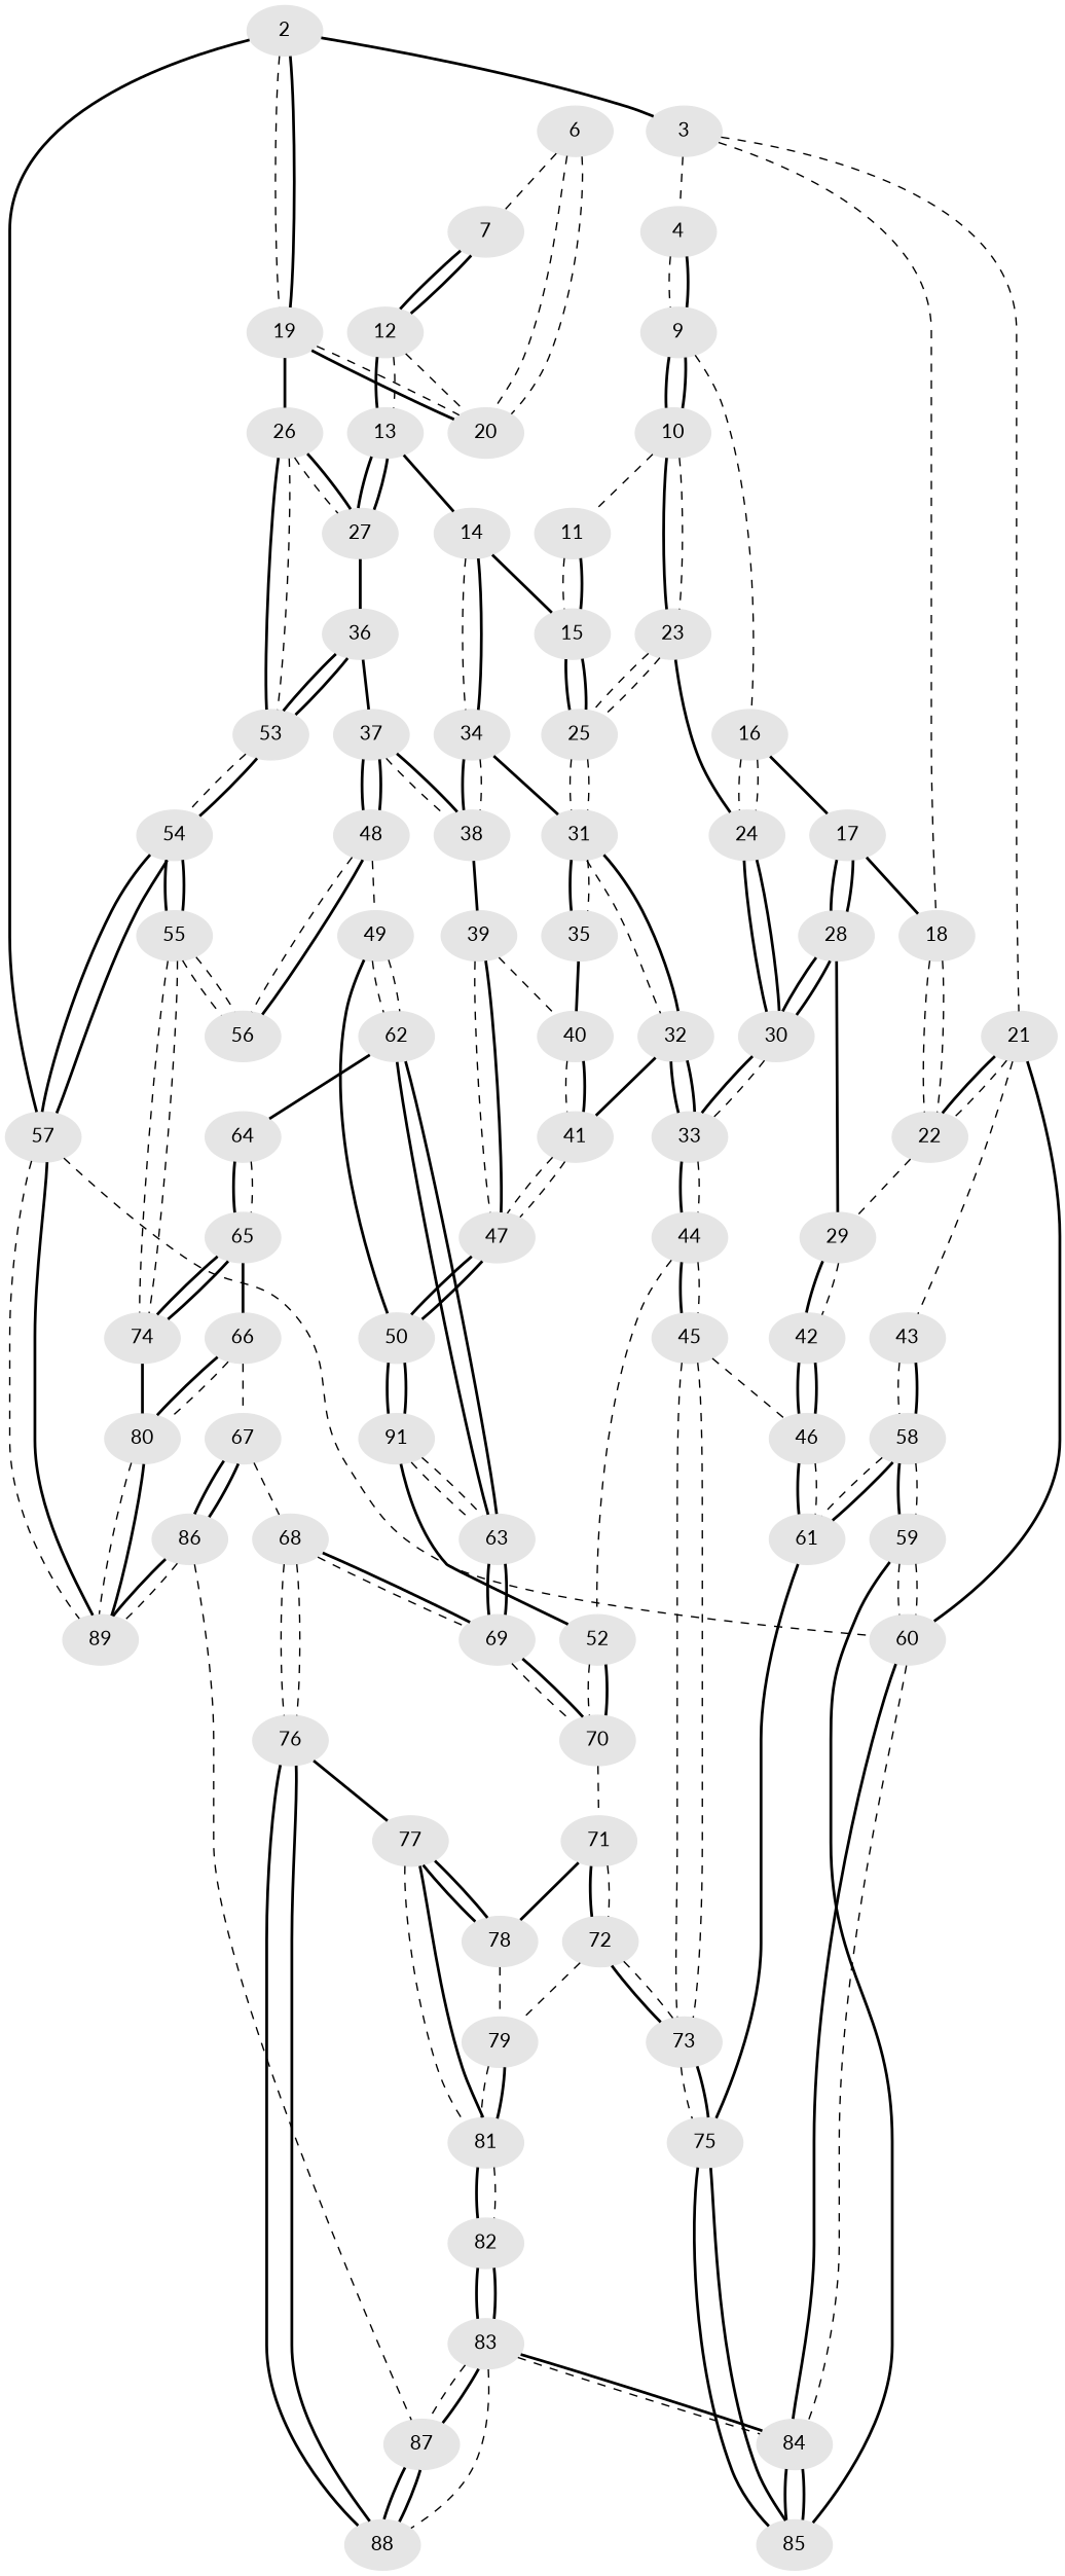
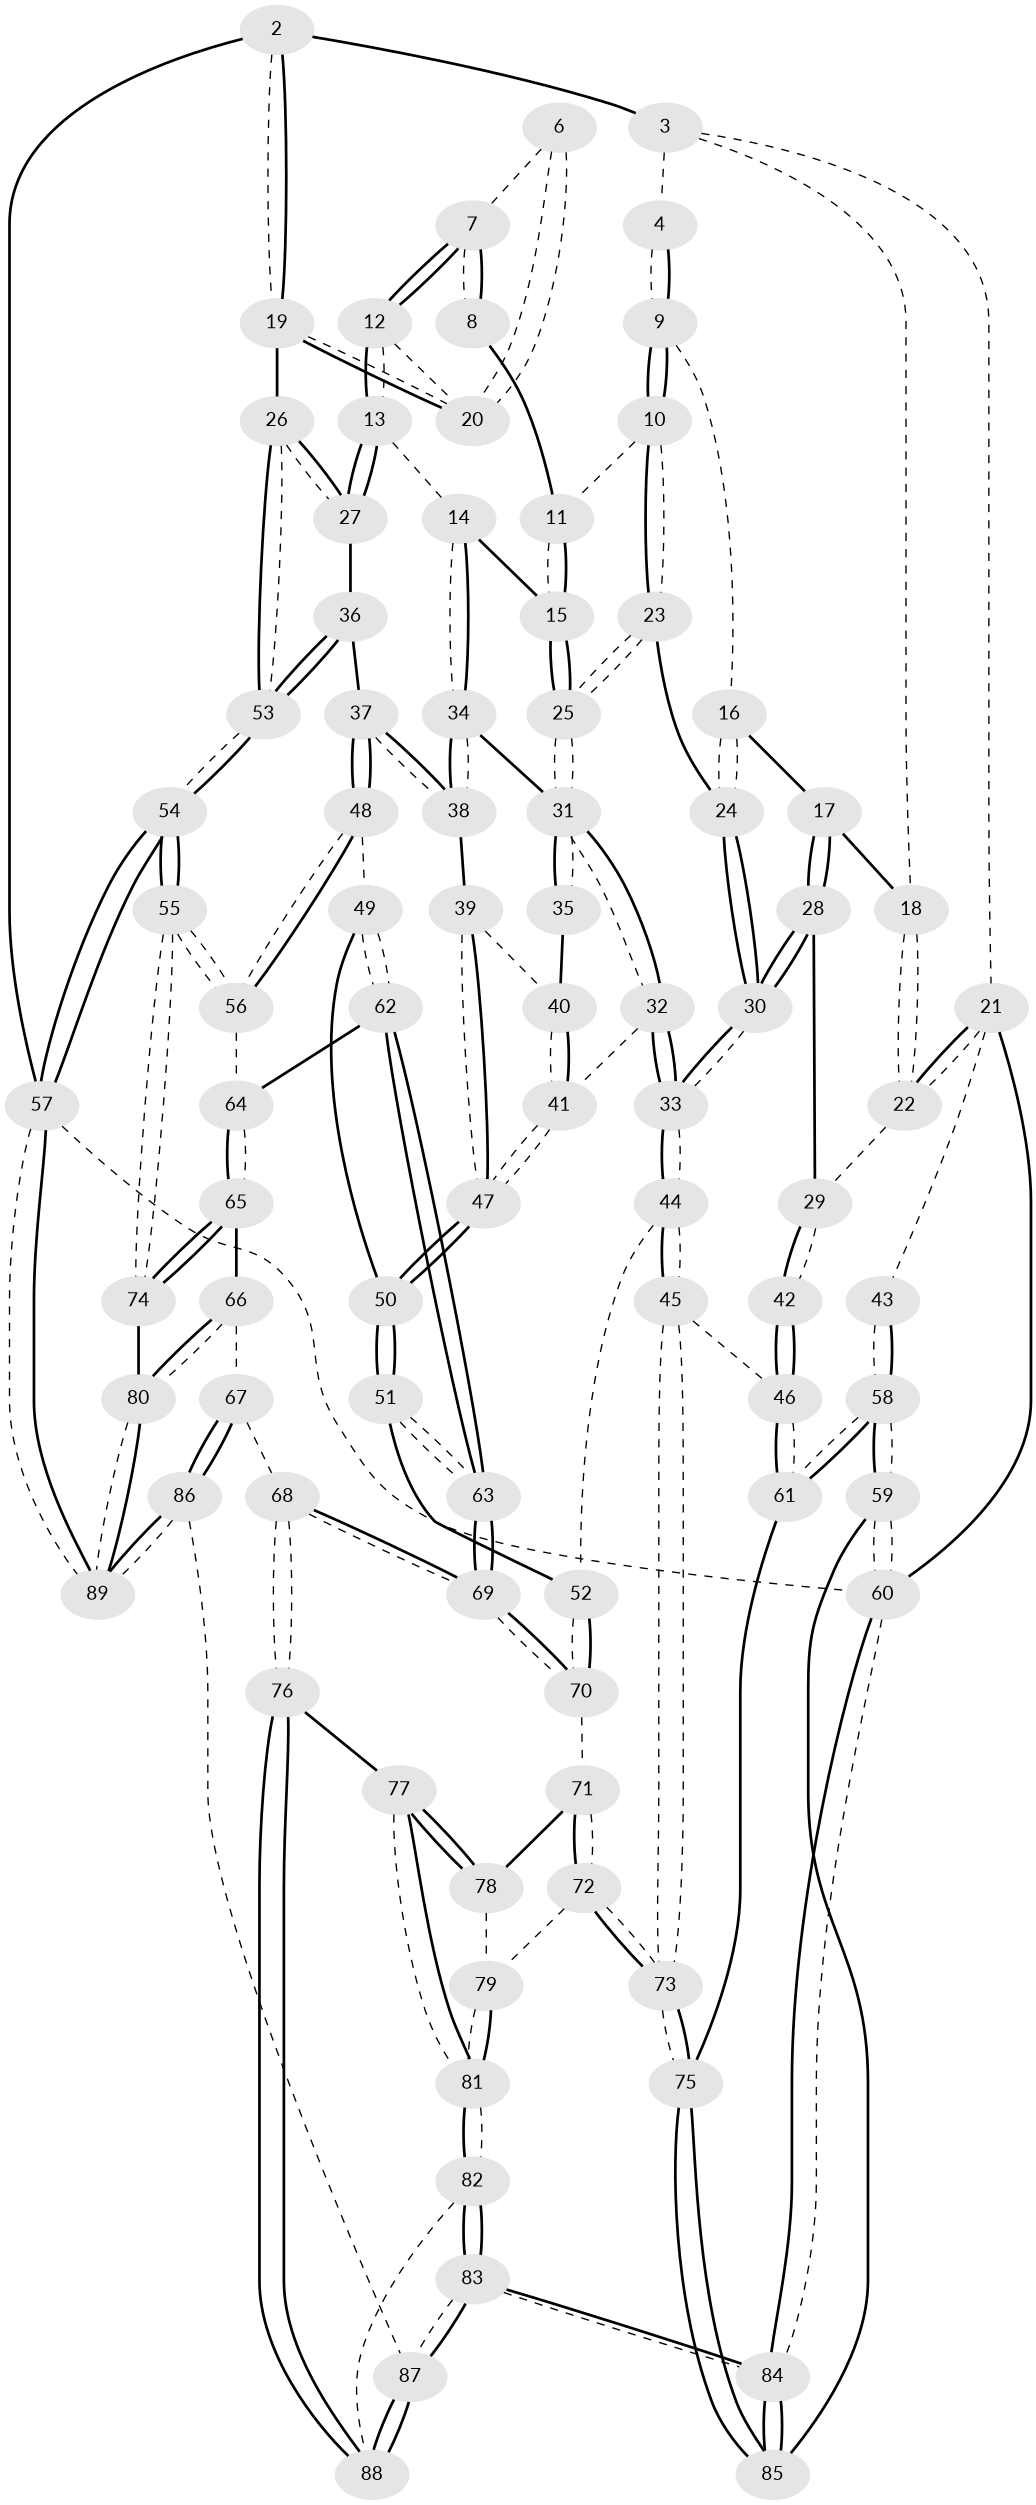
  graph {
    fontname=Lato
    node [color=gray90 fontname=Lato style=filled]
    edge [fontname=Lato style=bold]
    2
    3
    19
    57
    6
    7
    20
    4
    18
    21
    26
    60
    89
    9
    22
    43
    10
    16
+   8
    11
    12
    13
    15
    23
    17
    24
    25
    14
    27
    34
    36
    31
    38
    28
    30
    29
    53
    58
    84
    42
    33
    32
    35
    54
    37
    46
    44
    41
    40
    47
    45
    52
    39
    48
    49
    56
    50
    61
    59
    73
    70
    75
-   51 [label=91]
+   51
    62
    64
    63
    69
    71
    55
    74
    80
    65
    85
    66
    67
    68
    86
    76
    87
    77
    88
    72
    78
    79
    81
    82
    83
    2 -- 3
    2 -- 19 [style=dashed]
    2 -- 19
    2 -- 57
    3 -- 4 [style=dashed]
    3 -- 18 [style=dashed]
    3 -- 21 [style=dashed]
    19 -- 20
    19 -- 20 [style=dashed]
    19 -- 26
    57 -- 60 [style=dashed]
    57 -- 89 [style=dashed]
    57 -- 89
    6 -- 7 [style=dashed]
    6 -- 20 [style=dashed]
    6 -- 20 [style=dashed]
+   7 -- 8 [style=dashed]
+   7 -- 8
    7 -- 12
    7 -- 12
    4 -- 9 [style=dashed]
    4 -- 9
    18 -- 22 [style=dashed]
    18 -- 22 [style=dashed]
    21 -- 60
    21 -- 22
    21 -- 22 [style=dashed]
    21 -- 43 [style=dashed]
    26 -- 27 [style=dashed]
    26 -- 27
    26 -- 53
    26 -- 53 [style=dashed]
    60 -- 84
    60 -- 84 [style=dashed]
    9 -- 10
    9 -- 10
    9 -- 16 [style=dashed]
    22 -- 29 [style=dashed]
    43 -- 58 [style=dashed]
    43 -- 58
    10 -- 11 [style=dashed]
    10 -- 23
    10 -- 23 [style=dashed]
    16 -- 17
    16 -- 24 [style=dashed]
    16 -- 24 [style=dashed]
+   8 -- 11
    11 -- 15 [style=dashed]
    11 -- 15
    12 -- 20 [style=dashed]
    12 -- 13
    12 -- 13 [style=dashed]
-   13 -- 14
+   13 -- 14 [style=dashed]
    13 -- 27
    13 -- 27
    15 -- 25
    15 -- 25
    23 -- 24
    23 -- 25 [style=dashed]
    23 -- 25 [style=dashed]
    17 -- 18
    17 -- 28
    17 -- 28
    24 -- 30
    24 -- 30
    25 -- 31 [style=dashed]
    25 -- 31 [style=dashed]
    14 -- 15
    14 -- 34 [style=dashed]
    14 -- 34
    27 -- 36
    34 -- 31
    34 -- 38
    34 -- 38 [style=dashed]
    36 -- 53
    36 -- 53
    36 -- 37
    31 -- 32 [style=dashed]
    31 -- 32
    31 -- 35
    31 -- 35 [style=dashed]
    38 -- 39
    28 -- 30
    28 -- 30
    28 -- 29
    30 -- 33
    30 -- 33 [style=dashed]
    29 -- 42
    29 -- 42 [style=dashed]
    53 -- 54 [style=dashed]
    53 -- 54
    58 -- 61 [style=dashed]
    58 -- 61
    58 -- 59
    58 -- 59 [style=dashed]
    84 -- 85
    84 -- 85
    42 -- 46
    42 -- 46
    33 -- 44
    33 -- 44 [style=dashed]
    32 -- 33
    32 -- 33
-   32 -- 41
+   32 -- 41 [style=dashed]
    35 -- 40
    54 -- 57
    54 -- 57
    54 -- 55
    54 -- 55
    37 -- 38 [style=dashed]
    37 -- 38
    37 -- 48
    37 -- 48
    46 -- 61
    46 -- 61 [style=dashed]
    44 -- 45
    44 -- 45 [style=dashed]
    44 -- 52 [style=dashed]
    41 -- 47 [style=dashed]
    41 -- 47 [style=dashed]
    40 -- 41 [style=dashed]
    40 -- 41
    47 -- 50
    47 -- 50
    45 -- 46 [style=dashed]
    45 -- 73 [style=dashed]
    45 -- 73 [style=dashed]
    52 -- 70 [style=dashed]
    52 -- 70
    39 -- 40 [style=dashed]
    39 -- 47 [style=dashed]
    39 -- 47
    48 -- 49 [style=dashed]
    48 -- 56 [style=dashed]
    48 -- 56
    49 -- 50
    49 -- 62 [style=dashed]
    49 -- 62 [style=dashed]
+   56 -- 64 [style=dashed]
    50 -- 51
    50 -- 51
    61 -- 75
    59 -- 60 [style=dashed]
    59 -- 60 [style=dashed]
    59 -- 85
    73 -- 75 [style=dashed]
    73 -- 75
    70 -- 71 [style=dashed]
    75 -- 85
    75 -- 85
    51 -- 52
    51 -- 63 [style=dashed]
    51 -- 63 [style=dashed]
    62 -- 64
    62 -- 63
    62 -- 63
    64 -- 65
    64 -- 65 [style=dashed]
    63 -- 69
    63 -- 69
    69 -- 70 [style=dashed]
    69 -- 70
    71 -- 72
    71 -- 72 [style=dashed]
    71 -- 78
    55 -- 56 [style=dashed]
    55 -- 56 [style=dashed]
    55 -- 74 [style=dashed]
    55 -- 74 [style=dashed]
    74 -- 80
    80 -- 89 [style=dashed]
    80 -- 89
    65 -- 74
    65 -- 74
    65 -- 66
    66 -- 80
    66 -- 80 [style=dashed]
    66 -- 67 [style=dashed]
    67 -- 68 [style=dashed]
    67 -- 86
    67 -- 86
    68 -- 69 [style=dashed]
    68 -- 69
    68 -- 76 [style=dashed]
    68 -- 76 [style=dashed]
    86 -- 89
    86 -- 89 [style=dashed]
    86 -- 87 [style=dashed]
    76 -- 77
    76 -- 88
    76 -- 88
    87 -- 88
    87 -- 88
    77 -- 78
    77 -- 78
    77 -- 81 [style=dashed]
    77 -- 81
    72 -- 73
    72 -- 73 [style=dashed]
    72 -- 79 [style=dashed]
    78 -- 79 [style=dashed]
    79 -- 81 [style=dashed]
    79 -- 81
    81 -- 82
    81 -- 82 [style=dashed]
-   83 -- 88 [style=dashed]
+   82 -- 88 [style=dashed]
    82 -- 83
    82 -- 83
    83 -- 84 [style=dashed]
    83 -- 84
    83 -- 87 [style=dashed]
    83 -- 87
  }
